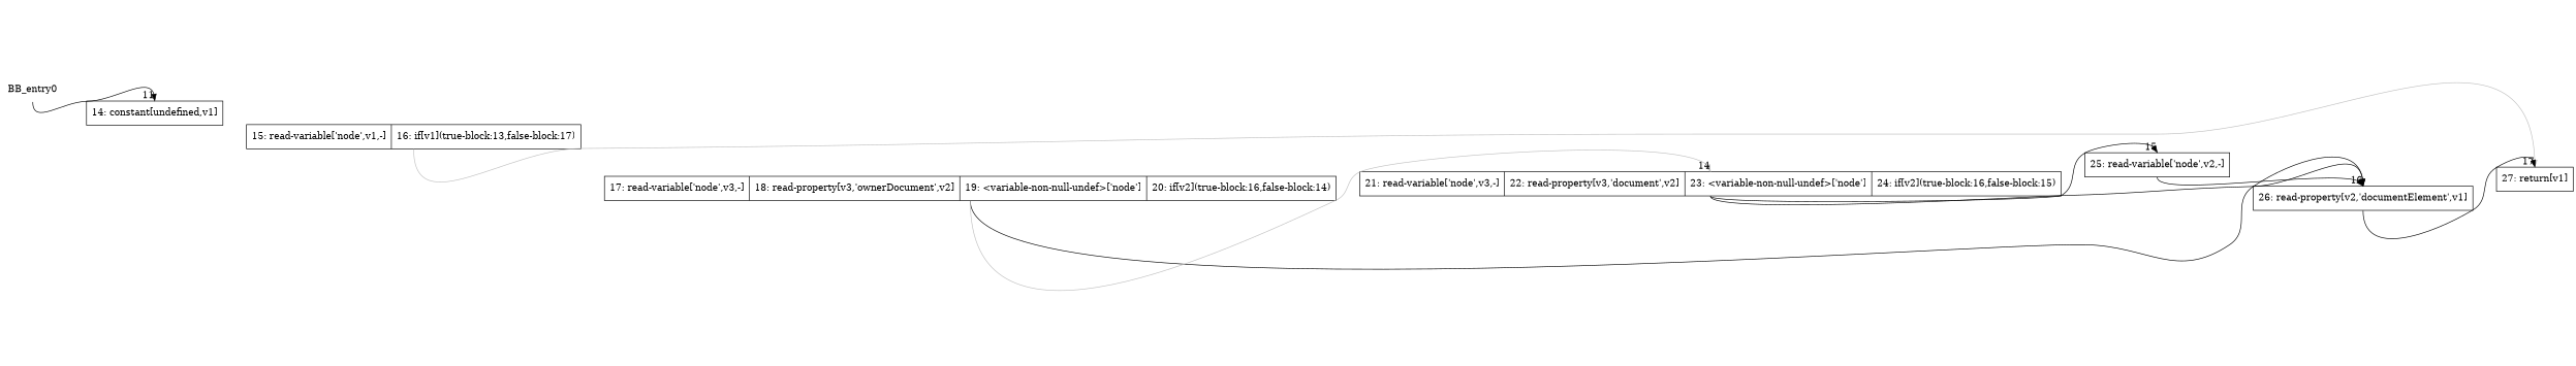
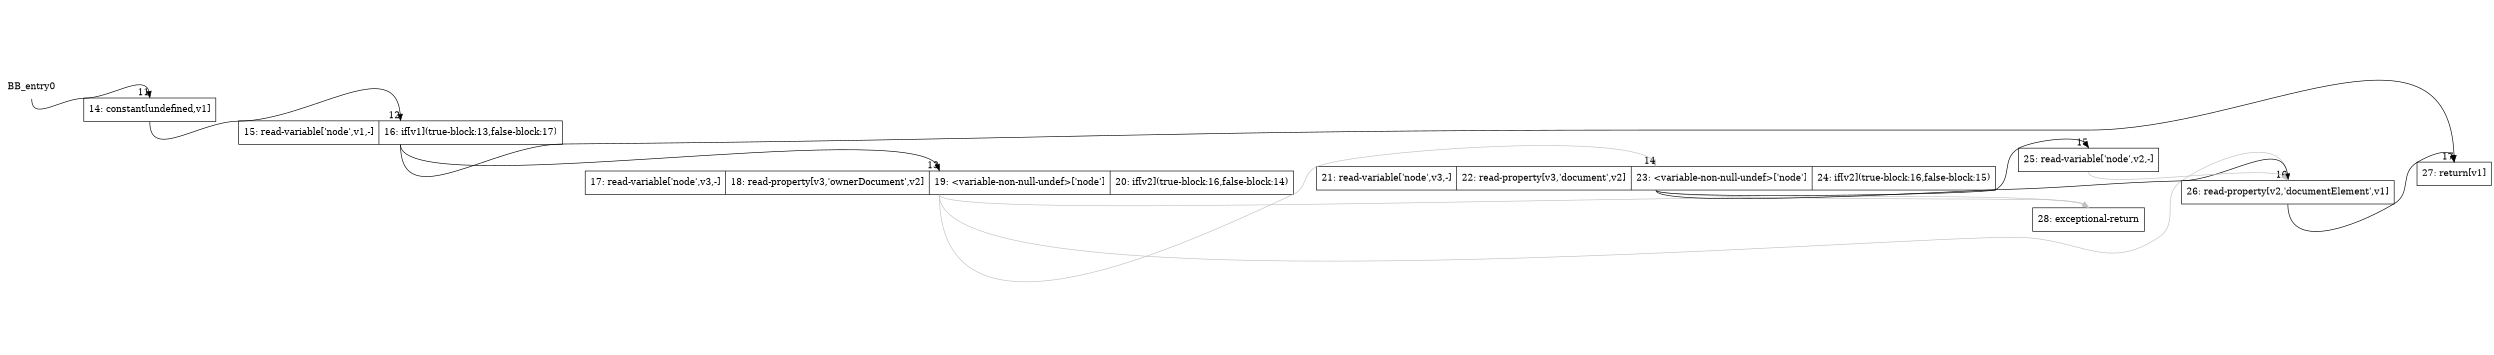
  digraph {
    rankdir=LR
    node [shape=record]
    edge [headport=n tailport=s]
    n1 [label=BB_entry0 shape=none]
    n2 [label="{14: constant[undefined,v1]}"]
    n3 [label="{15: read-variable['node',v1,-]|16: if[v1](true-block:13,false-block:17)}"]
    n4 [label="{27: return[v1]}"]
    n5 [label="{17: read-variable['node',v3,-]|18: read-property[v3,'ownerDocument',v2]|19: \<variable-non-null-undef\>['node']|20: if[v2](true-block:16,false-block:14)}"]
+   n6 [label="{28: exceptional-return}"]
    n7 [label="{26: read-property[v2,'documentElement',v1]}"]
    n8 [label="{21: read-variable['node',v3,-]|22: read-property[v3,'document',v2]|23: \<variable-non-null-undef\>['node']|24: if[v2](true-block:16,false-block:15)}"]
    n9 [label="{25: read-variable['node',v2,-]}"]
    n1 -> n2 [headlabel="    11"]
-   n3 -> n4 [headlabel="      17" color=gray]
-   n5 -> n7 [headlabel="      16"]
+   n2 -> n3 [headlabel="      12"]
+   n3 -> n4 [headlabel="      17"]
+   n3 -> n5 [headlabel="      13"]
+   n5 -> n6 [color=gray]
+   n5 -> n7 [headlabel="      16" color=gray]
    n5 -> n8 [color=gray headlabel="      14"]
    n7 -> n4
+   n8 -> n6 [color=gray]
    n8 -> n7
    n8 -> n9 [headlabel="      15"]
-   n9 -> n7
+   n9 -> n7 [color=gray]
  }
